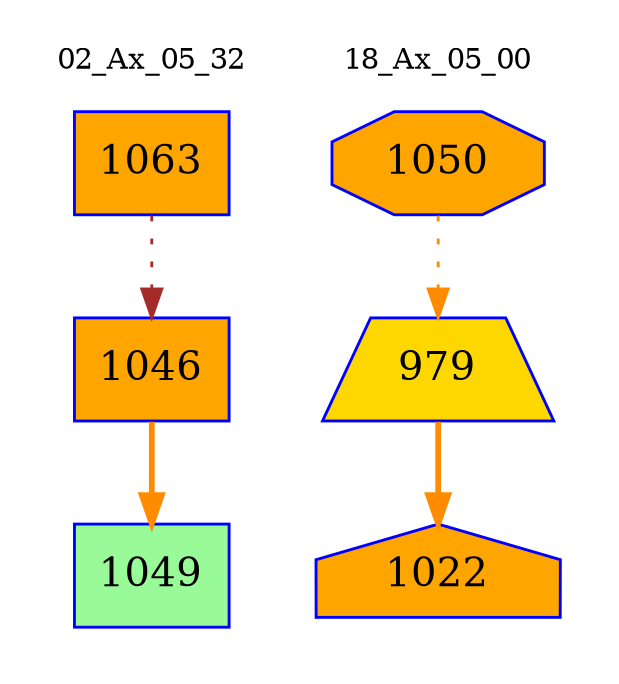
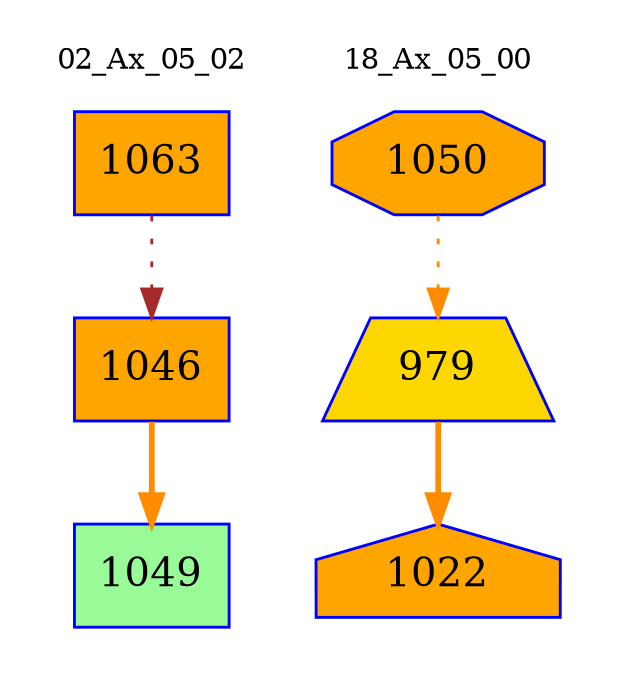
  digraph {
    node [color=blue fillcolor=orange shape=box style=filled]
    edge [color=darkorange style=dotted]
    n1 [label=1063]
    n2 [label=1046]
    n3 [fillcolor=palegreen label=1049]
    n4 [label=1050 shape=octagon]
    n5 [fillcolor=gold label=979 shape=trapezium]
    n6 [label=1022 shape=house]
    subgraph cluster_1 {
      color=white
      fontsize=10
-     label="02_Ax_05_32"
+     label="02_Ax_05_02"
      n1
      n2
      n3
    }
    subgraph cluster_2 {
      color=white
      fontsize=10
      label="18_Ax_05_00"
      n4
      n5
      n6
    }
    n1 -> n2 [color=brown]
    n2 -> n3 [style=bold]
    n4 -> n5
    n5 -> n6 [style=bold]
  }
